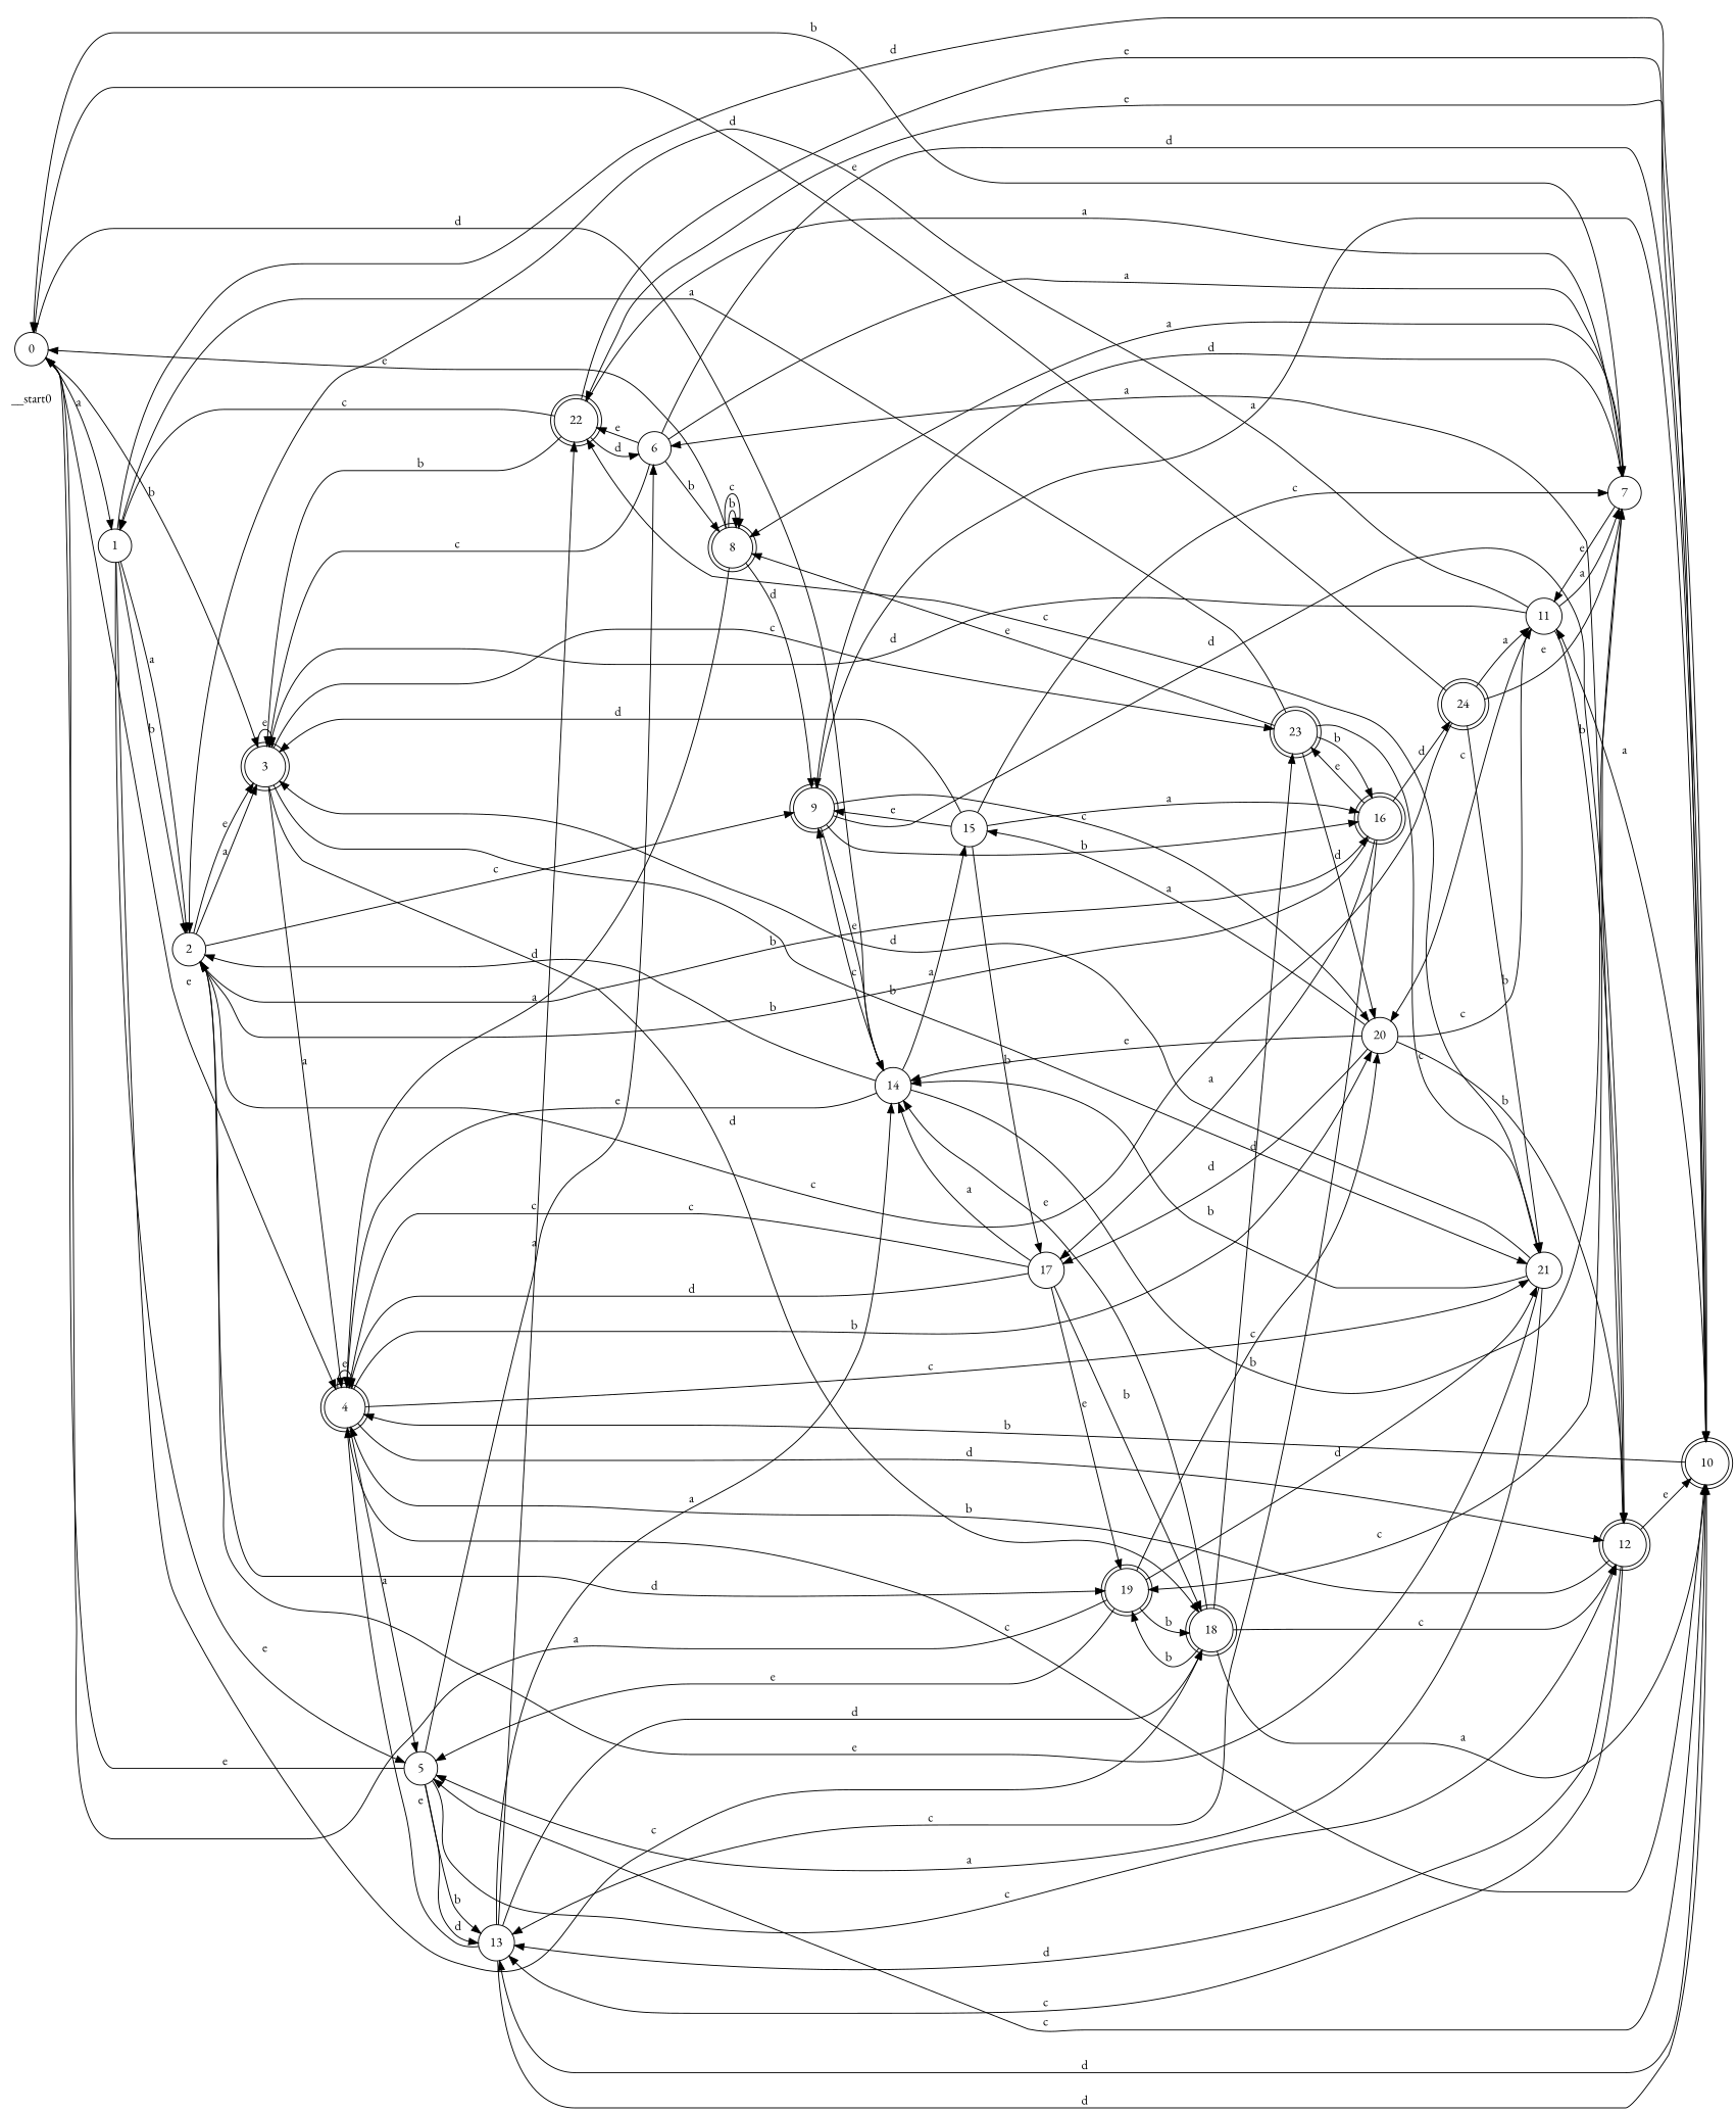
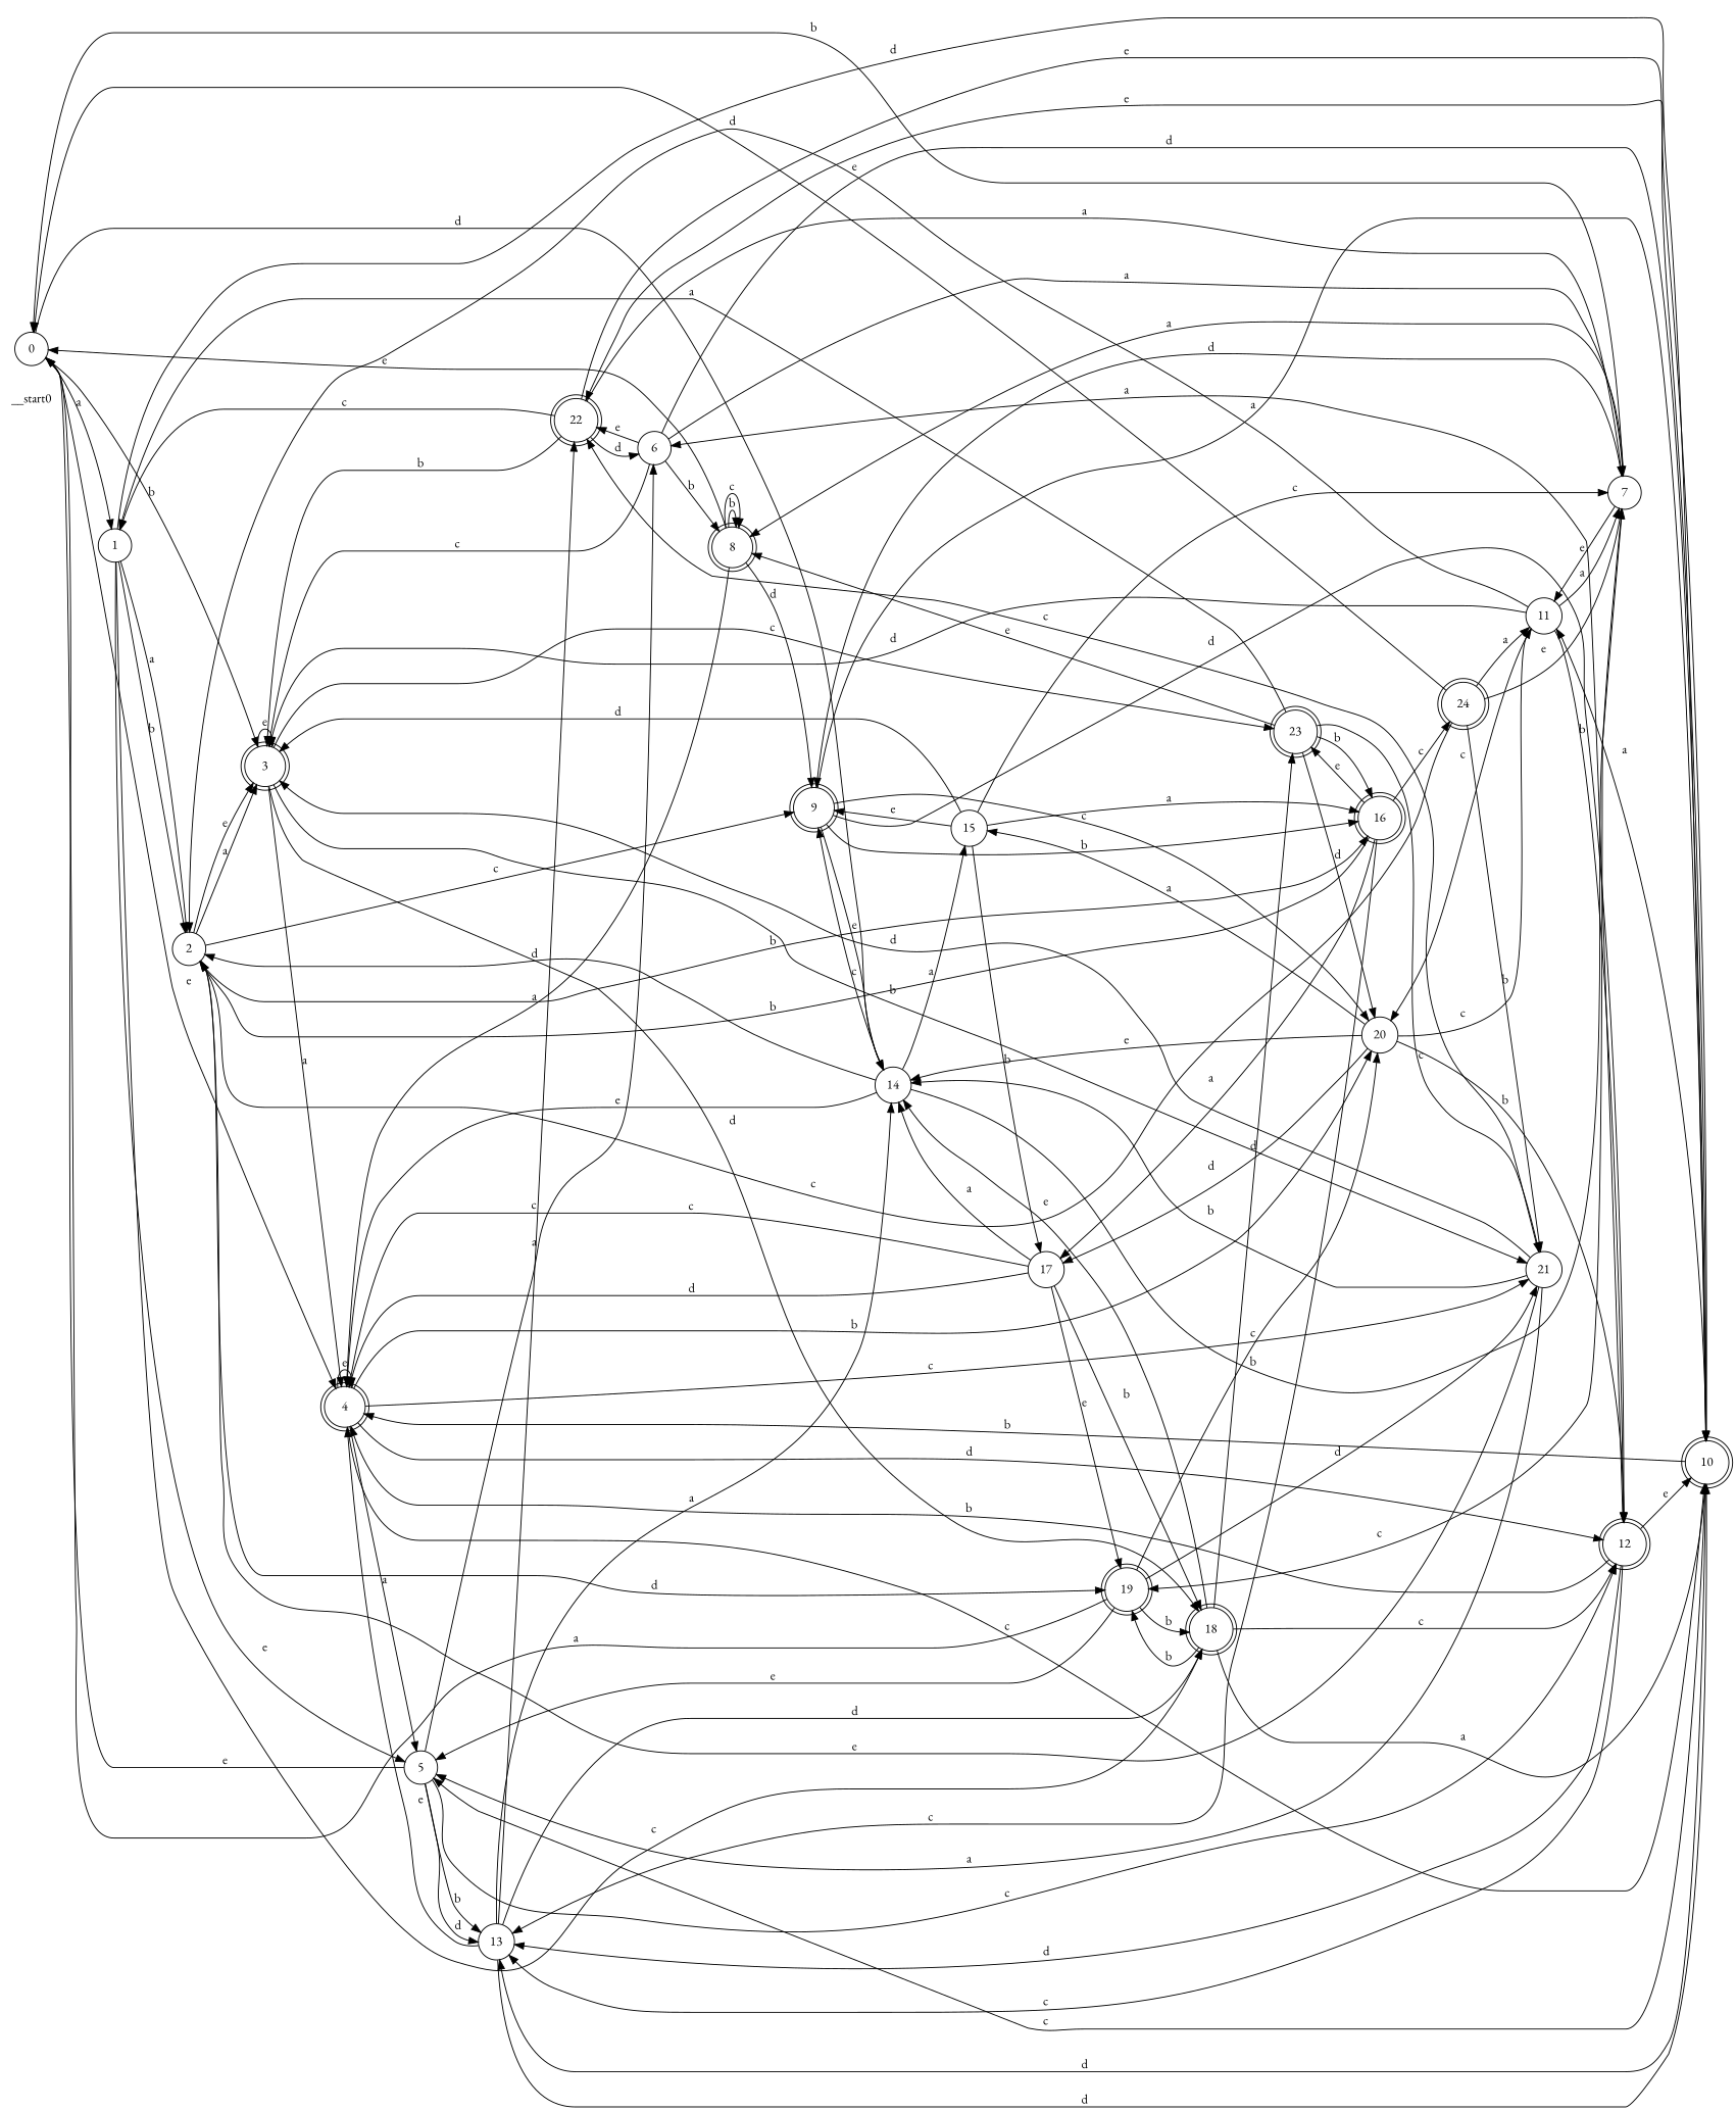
  digraph {
    fontname="EB Garamond"
    rankdir=LR
    node [fontname="EB Garamond" shape=circle color=black fillcolor=white style=filled]
    edge [fontname="EB Garamond"]
    __start0 [shape=none color="" fillcolor="" style=""]
    n2 [label=0]
    n3 [label=1]
    n4 [label=3 shape=doublecircle style="rounded,filled"]
    n5 [label=4 shape=doublecircle style="rounded,filled"]
    n6 [label=14]
    n7 [label=2]
    n8 [label=5]
    n9 [label=10 shape=doublecircle style="rounded,filled"]
    n10 [label=18 shape=doublecircle style="rounded,filled"]
    n11 [label=21]
    n12 [label=23 shape=doublecircle style="rounded,filled"]
    n13 [label=12 shape=doublecircle style="rounded,filled"]
    n14 [label=20]
    n15 [label=9 shape=doublecircle style="rounded,filled"]
    n16 [label=7]
    n17 [label=15]
    n18 [label=22 shape=doublecircle style="rounded,filled"]
    n19 [label=16 shape=doublecircle style="rounded,filled"]
    n20 [label=19 shape=doublecircle style="rounded,filled"]
    n21 [label=6]
    n22 [label=13]
    n23 [label=11]
    n24 [label=17]
    n25 [label=24 shape=doublecircle style="rounded,filled"]
    n26 [label=8 shape=doublecircle style="rounded,filled"]
    n2 -> n3 [label=a]
    n2 -> n4 [label=b]
    n2 -> n5 [label=e]
    n2 -> n6 [label=d]
    n3 -> n7 [label=a]
    n3 -> n7 [label=b]
    n3 -> n8 [label=e]
    n3 -> n9 [label=d]
    n3 -> n10 [label=c]
    n4 -> n4 [label=e]
    n4 -> n5 [label=a]
    n4 -> n10 [label=d]
    n4 -> n11 [label=b]
    n4 -> n12 [label=c]
    n5 -> n5 [label=e]
    n5 -> n8 [label=a]
    n5 -> n9 [label=c]
    n5 -> n11 [label=c]
    n5 -> n13 [label=d]
    n5 -> n14 [label=b]
    n6 -> n5 [label=e]
    n6 -> n7 [label=d]
    n6 -> n15 [label=c]
    n6 -> n16 [label=b]
    n6 -> n17 [label=a]
    n7 -> n4 [label=a]
    n7 -> n4 [label=e]
    n7 -> n15 [label=c]
    n7 -> n19 [label=b]
    n7 -> n20 [label=d]
    n8 -> n2 [label=e]
    n8 -> n13 [label=c]
    n8 -> n21 [label=a]
    n8 -> n22 [label=b]
    n8 -> n22 [label=d]
    n9 -> n5 [label=b]
    n9 -> n8 [label=c]
    n9 -> n18 [label=e]
    n9 -> n22 [label=d]
    n9 -> n23 [label=a]
    n10 -> n6 [label=e]
    n10 -> n9 [label=a]
    n10 -> n12 [label=d]
    n10 -> n13 [label=c]
    n10 -> n20 [label=b]
    n11 -> n4 [label=d]
    n11 -> n6 [label=b]
    n11 -> n7 [label=e]
    n11 -> n8 [label=a]
    n11 -> n18 [label=c]
    n12 -> n3 [label=a]
    n12 -> n11 [label=c]
    n12 -> n14 [label=d]
    n12 -> n19 [label=b]
    n12 -> n26 [label=e]
    n13 -> n5 [label=b]
    n13 -> n9 [label=e]
    n13 -> n21 [label=a]
    n13 -> n22 [label=c]
    n13 -> n22 [label=d]
    n14 -> n6 [label=e]
    n14 -> n13 [label=b]
    n14 -> n17 [label=a]
    n14 -> n23 [label=c]
    n14 -> n24 [label=d]
    n15 -> n6 [label=e]
    n15 -> n9 [label=a]
    n15 -> n13 [label=d]
    n15 -> n14 [label=c]
    n15 -> n19 [label=b]
    n16 -> n2 [label=b]
    n16 -> n15 [label=d]
    n16 -> n20 [label=c]
    n16 -> n23 [label=e]
    n16 -> n26 [label=a]
    n17 -> n4 [label=d]
    n17 -> n15 [label=e]
    n17 -> n16 [label=c]
    n17 -> n19 [label=a]
    n17 -> n24 [label=b]
    n18 -> n3 [label=c]
    n18 -> n4 [label=b]
    n18 -> n9 [label=e]
    n18 -> n16 [label=a]
    n18 -> n21 [label=d]
    n19 -> n7 [label=b]
    n19 -> n12 [label=e]
    n19 -> n22 [label=c]
    n19 -> n24 [label=a]
-   n19 -> n25 [label=d]
+   n19 -> n25 [label=c]
    n20 -> n2 [label=a]
    n20 -> n8 [label=e]
    n20 -> n10 [label=b]
    n20 -> n11 [label=d]
    n20 -> n14 [label=c]
    n21 -> n4 [label=c]
    n21 -> n9 [label=d]
    n21 -> n16 [label=a]
    n21 -> n18 [label=e]
    n21 -> n26 [label=b]
    n22 -> n5 [label=e]
    n22 -> n6 [label=a]
    n22 -> n9 [label=d]
    n22 -> n10 [label=d]
    n22 -> n18 [label=c]
    n23 -> n4 [label=d]
    n23 -> n7 [label=e]
    n23 -> n13 [label=b]
    n23 -> n14 [label=c]
    n23 -> n16 [label=a]
    n24 -> n5 [label=c]
    n24 -> n5 [label=d]
    n24 -> n6 [label=a]
    n24 -> n10 [label=b]
    n24 -> n20 [label=e]
    n25 -> n2 [label=d]
    n25 -> n7 [label=c]
    n25 -> n11 [label=b]
    n25 -> n16 [label=e]
    n25 -> n23 [label=a]
    n26 -> n2 [label=e]
    n26 -> n5 [label=a]
    n26 -> n15 [label=d]
    n26 -> n26 [label=b]
    n26 -> n26 [label=c]
  }
